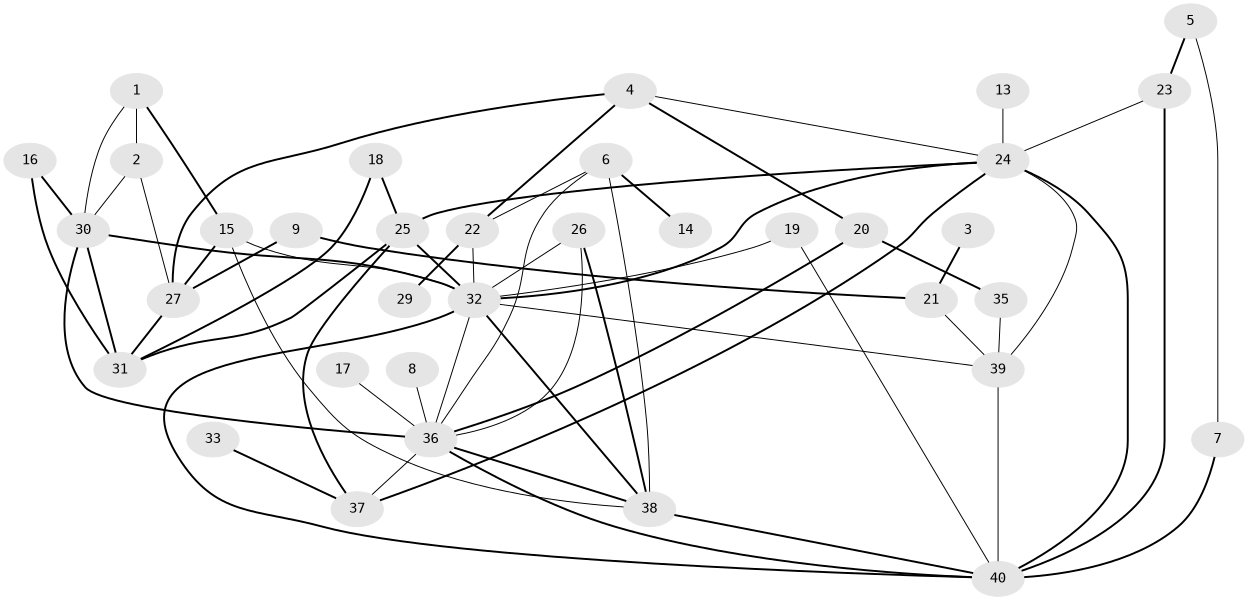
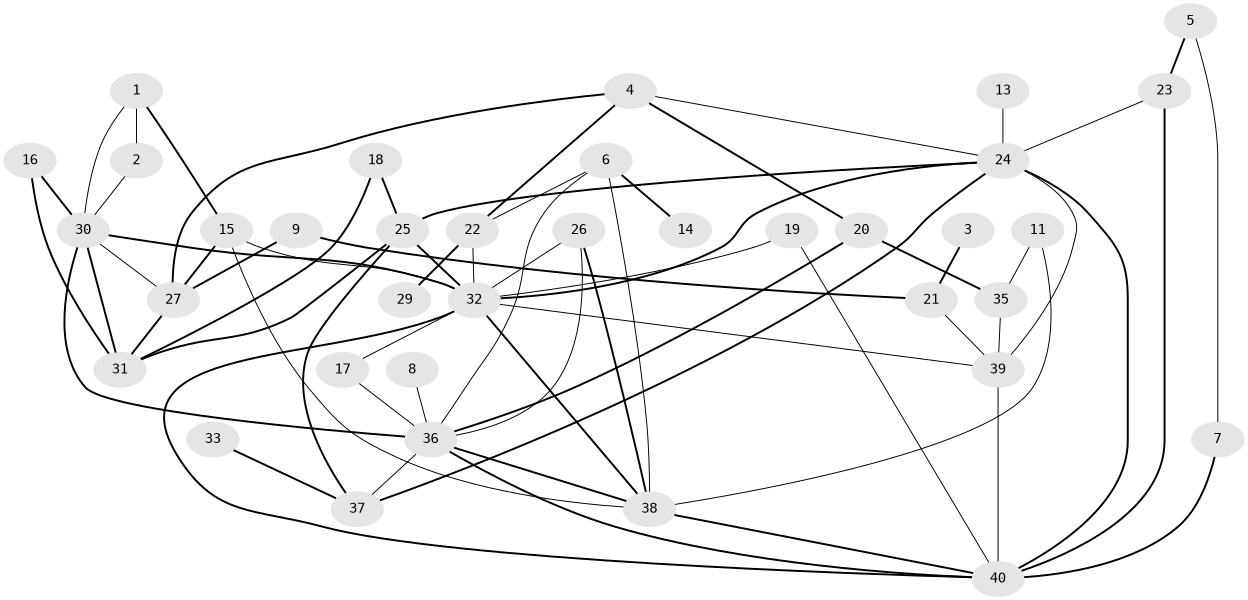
  graph {
    fontname="DejaVu Sans Mono"
    node [color=gray90 fontname="DejaVu Sans Mono" style=filled]
    edge [fontname="DejaVu Sans Mono" style=bold weight=1.0]
    1
    2
    15
    30
    27
    38
    32
    36
    31
    3
    21
    39
    4
    22
    24
    20
    29
    40
    25
    37
    35
    5
    7
    23
    6
    14
    8
    9
+   11
    13
    16
    17
    26
    18
    19
    33
    1 -- 2 [style=solid]
    1 -- 15
    1 -- 30 [style=solid]
    2 -- 30 [style=solid]
-   2 -- 27 [style=solid]
+   30 -- 27 [style=solid]
    15 -- 27
    15 -- 38 [style=solid]
    15 -- 32 [style=solid]
    30 -- 32
    30 -- 36 [weight=3.0]
    30 -- 31
    27 -- 31 [weight=2.0]
    38 -- 40
    32 -- 38
-   32 -- 36 [style=solid]
+   32 -- 17 [style=solid]
    32 -- 39 [style=solid]
    32 -- 40
    36 -- 38
    36 -- 40
    36 -- 37 [style=solid]
    3 -- 21
    21 -- 39 [style=solid]
    39 -- 40 [style=solid]
    4 -- 27
    4 -- 22
    4 -- 24 [style=solid]
    4 -- 20
    22 -- 32 [style=solid]
    22 -- 29
    24 -- 32
    24 -- 39 [style=solid]
    24 -- 40 [weight=2.0]
    24 -- 25
    24 -- 37
    20 -- 36
    20 -- 35
    25 -- 32 [weight=3.0]
    25 -- 31
    25 -- 37
    35 -- 39 [style=solid]
    5 -- 7 [style=solid]
    5 -- 23
    7 -- 40
    23 -- 24 [style=solid]
    23 -- 40
    6 -- 38 [style=solid]
    6 -- 36 [style=solid]
    6 -- 22 [style=solid]
    6 -- 14
    8 -- 36 [style=solid]
    9 -- 27
    9 -- 21
+   11 -- 38 [style=solid]
+   11 -- 35 [style=solid]
    13 -- 24 [style=solid weight=2.0]
    16 -- 30
    16 -- 31
    17 -- 36 [style=solid weight=2.0]
    26 -- 38 [weight=2.0]
    26 -- 32 [style=solid]
    26 -- 36 [style=solid weight=2.0]
    18 -- 31
    18 -- 25
    19 -- 32 [style=solid]
    19 -- 40 [style=solid]
    33 -- 37
  }
